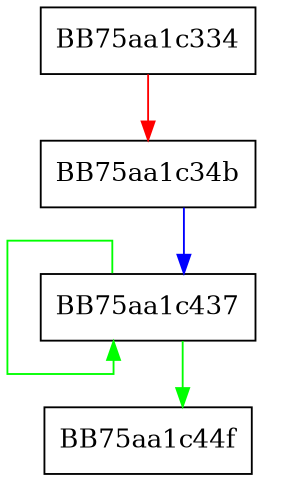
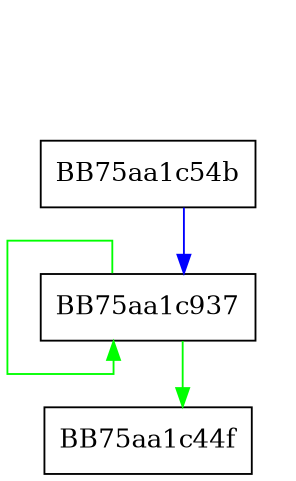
  digraph {
    splines=ortho
    node [shape=box]
    edge [color=green]
-   BB75aa1c334
-   BB75aa1c34b
-   BB75aa1c437
+   BB75aa1c34b [label=BB75aa1c54b]
+   BB75aa1c437 [label=BB75aa1c937]
    BB75aa1c44f
-   BB75aa1c334 -> BB75aa1c34b [color=red]
    BB75aa1c34b -> BB75aa1c437 [color=blue]
    BB75aa1c437 -> BB75aa1c437
    BB75aa1c437 -> BB75aa1c44f
  }
